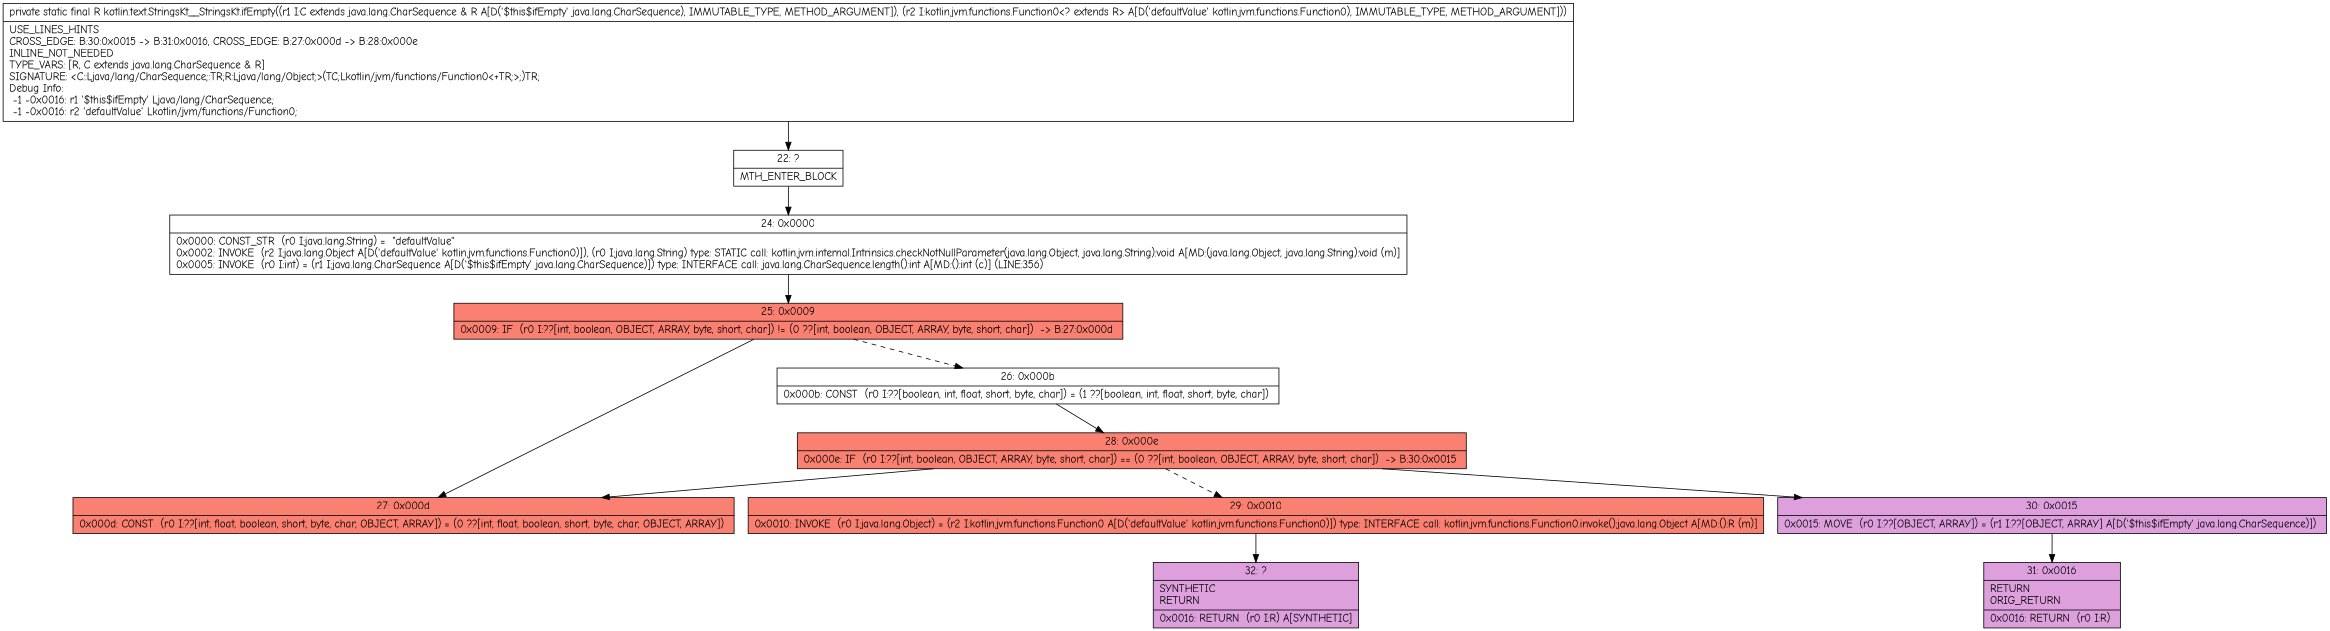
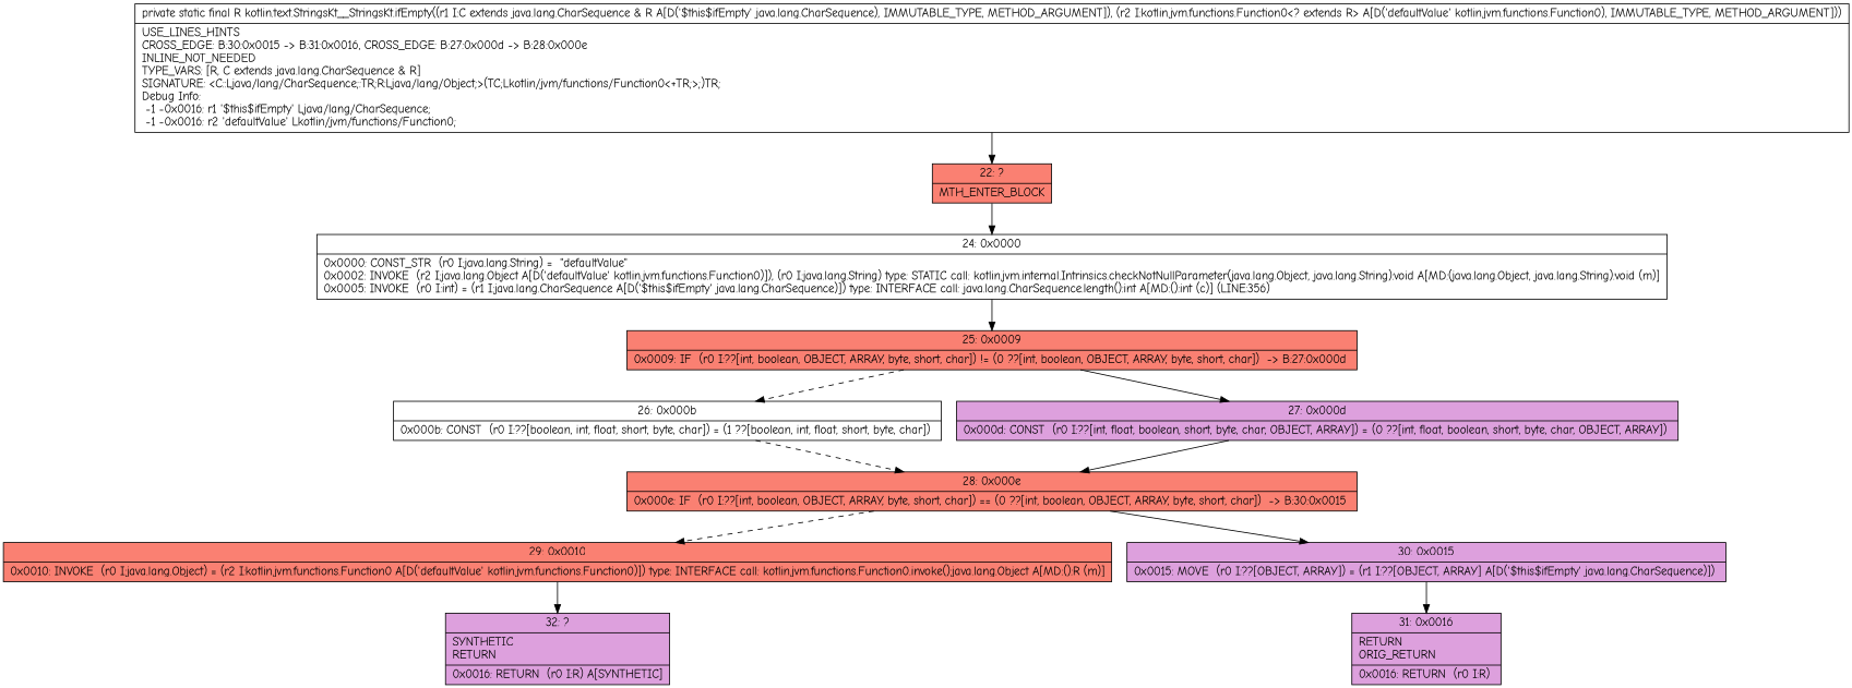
  digraph {
    fontname="Comic Neue"
    node [fillcolor=salmon fontname="Comic Neue" shape=record style=filled]
    edge [fontname="Comic Neue"]
-   n1 [fillcolor=white label="{22\:\ ?|MTH_ENTER_BLOCK\l}"]
+   n1 [label="{22\:\ ?|MTH_ENTER_BLOCK\l}"]
    n2 [fillcolor=white label="{24\:\ 0x0000|0x0000: CONST_STR  (r0 I:java.lang.String) =  \"defaultValue\" \l0x0002: INVOKE  (r2 I:java.lang.Object A[D('defaultValue' kotlin.jvm.functions.Function0)]), (r0 I:java.lang.String) type: STATIC call: kotlin.jvm.internal.Intrinsics.checkNotNullParameter(java.lang.Object, java.lang.String):void A[MD:(java.lang.Object, java.lang.String):void (m)]\l0x0005: INVOKE  (r0 I:int) = (r1 I:java.lang.CharSequence A[D('$this$ifEmpty' java.lang.CharSequence)]) type: INTERFACE call: java.lang.CharSequence.length():int A[MD:():int (c)] (LINE:356)\l}"]
    n3 [label="{25\:\ 0x0009|0x0009: IF  (r0 I:??[int, boolean, OBJECT, ARRAY, byte, short, char]) != (0 ??[int, boolean, OBJECT, ARRAY, byte, short, char])  \-\> B:27:0x000d \l}"]
    n4 [fillcolor=white label="{26\:\ 0x000b|0x000b: CONST  (r0 I:??[boolean, int, float, short, byte, char]) = (1 ??[boolean, int, float, short, byte, char]) \l}"]
-   n5 [label="{27\:\ 0x000d|0x000d: CONST  (r0 I:??[int, float, boolean, short, byte, char, OBJECT, ARRAY]) = (0 ??[int, float, boolean, short, byte, char, OBJECT, ARRAY]) \l}"]
+   n5 [fillcolor=plum label="{27\:\ 0x000d|0x000d: CONST  (r0 I:??[int, float, boolean, short, byte, char, OBJECT, ARRAY]) = (0 ??[int, float, boolean, short, byte, char, OBJECT, ARRAY]) \l}"]
    n6 [label="{28\:\ 0x000e|0x000e: IF  (r0 I:??[int, boolean, OBJECT, ARRAY, byte, short, char]) == (0 ??[int, boolean, OBJECT, ARRAY, byte, short, char])  \-\> B:30:0x0015 \l}"]
    n7 [label="{29\:\ 0x0010|0x0010: INVOKE  (r0 I:java.lang.Object) = (r2 I:kotlin.jvm.functions.Function0 A[D('defaultValue' kotlin.jvm.functions.Function0)]) type: INTERFACE call: kotlin.jvm.functions.Function0.invoke():java.lang.Object A[MD:():R (m)]\l}"]
    n8 [fillcolor=plum label="{30\:\ 0x0015|0x0015: MOVE  (r0 I:??[OBJECT, ARRAY]) = (r1 I:??[OBJECT, ARRAY] A[D('$this$ifEmpty' java.lang.CharSequence)]) \l}"]
    n9 [fillcolor=plum label="{32\:\ ?|SYNTHETIC\lRETURN\l|0x0016: RETURN  (r0 I:R) A[SYNTHETIC]\l}"]
    n10 [fillcolor=plum label="{31\:\ 0x0016|RETURN\lORIG_RETURN\l|0x0016: RETURN  (r0 I:R) \l}"]
    n11 [fillcolor=white label="{private static final R kotlin.text.StringsKt__StringsKt.ifEmpty((r1 I:C extends java.lang.CharSequence & R A[D('$this$ifEmpty' java.lang.CharSequence), IMMUTABLE_TYPE, METHOD_ARGUMENT]), (r2 I:kotlin.jvm.functions.Function0\<? extends R\> A[D('defaultValue' kotlin.jvm.functions.Function0), IMMUTABLE_TYPE, METHOD_ARGUMENT]))  | USE_LINES_HINTS\lCROSS_EDGE: B:30:0x0015 \-\> B:31:0x0016, CROSS_EDGE: B:27:0x000d \-\> B:28:0x000e\lINLINE_NOT_NEEDED\lTYPE_VARS: [R, C extends java.lang.CharSequence & R]\lSIGNATURE: \<C::Ljava\/lang\/CharSequence;:TR;R:Ljava\/lang\/Object;\>(TC;Lkotlin\/jvm\/functions\/Function0\<+TR;\>;)TR;\lDebug Info:\l  \-1 \-0x0016: r1 '$this$ifEmpty' Ljava\/lang\/CharSequence;\l  \-1 \-0x0016: r2 'defaultValue' Lkotlin\/jvm\/functions\/Function0;\l}"]
    n1 -> n2
    n2 -> n3
    n3 -> n4 [style=dashed]
    n3 -> n5
-   n4 -> n6
-   n6 -> n5
+   n4 -> n6 [style=dashed]
+   n5 -> n6
    n6 -> n7 [style=dashed]
    n6 -> n8
    n7 -> n9
    n8 -> n10
    n11 -> n1
  }
